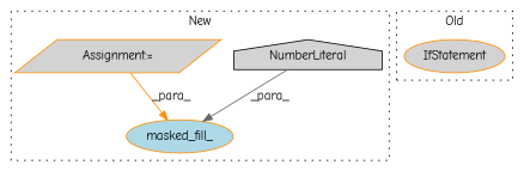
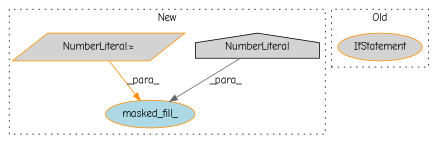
  digraph {
    fontname="Comic Neue"
    node [color=darkorange fillcolor=lightgrey fontname="Comic Neue" shape=ellipse style=filled]
    edge [fontname="Comic Neue"]
    n1 [a=32 fillcolor=lightblue l="13,1" label=masked_fill_ s="1753,1788"]
    n2 [a=34 color=black l=3 label=NumberLiteral s=1785 shape=house]
-   n3 [a=7 l=1 label="Assignment:=" s=1726 shape=parallelogram]
+   n3 [a=7 l=1 label="NumberLiteral:=" s=1726 shape=parallelogram]
    n4 [a=25 l="4,2" label=IfStatement s="1804,1814"]
    subgraph cluster_1 {
      label=New
      style=dotted
      n1
      n2
      n3
    }
    subgraph cluster_2 {
      label=Old
      style=dotted
      n4
    }
    n2 -> n1 [color=gray40 label=_para_]
    n3 -> n1 [color=darkorange label=_para_]
  }
